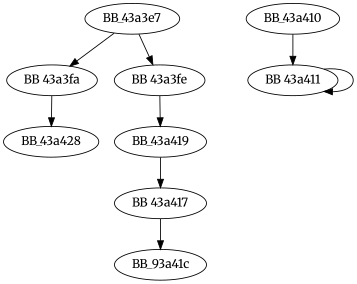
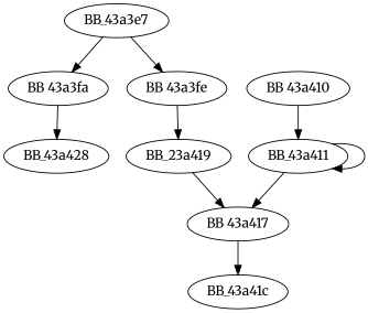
  digraph {
    fontname=Merriweather
    node [fontname=Merriweather]
    edge [fontname=Merriweather]
    BB_43a3e7
    BB_43a3fa
    BB_43a3fe
    BB_43a428
-   BB_43a419
+   BB_43a419 [label=BB_23a419]
    BB_43a417
    BB_43a410
    BB_43a411
-   BB_43a41c [label=BB_93a41c]
+   BB_43a41c
    BB_43a3e7 -> BB_43a3fa
    BB_43a3e7 -> BB_43a3fe
    BB_43a3fa -> BB_43a428
    BB_43a3fe -> BB_43a419
    BB_43a419 -> BB_43a417
    BB_43a417 -> BB_43a41c
    BB_43a410 -> BB_43a411
+   BB_43a411 -> BB_43a417
    BB_43a411 -> BB_43a411
  }
